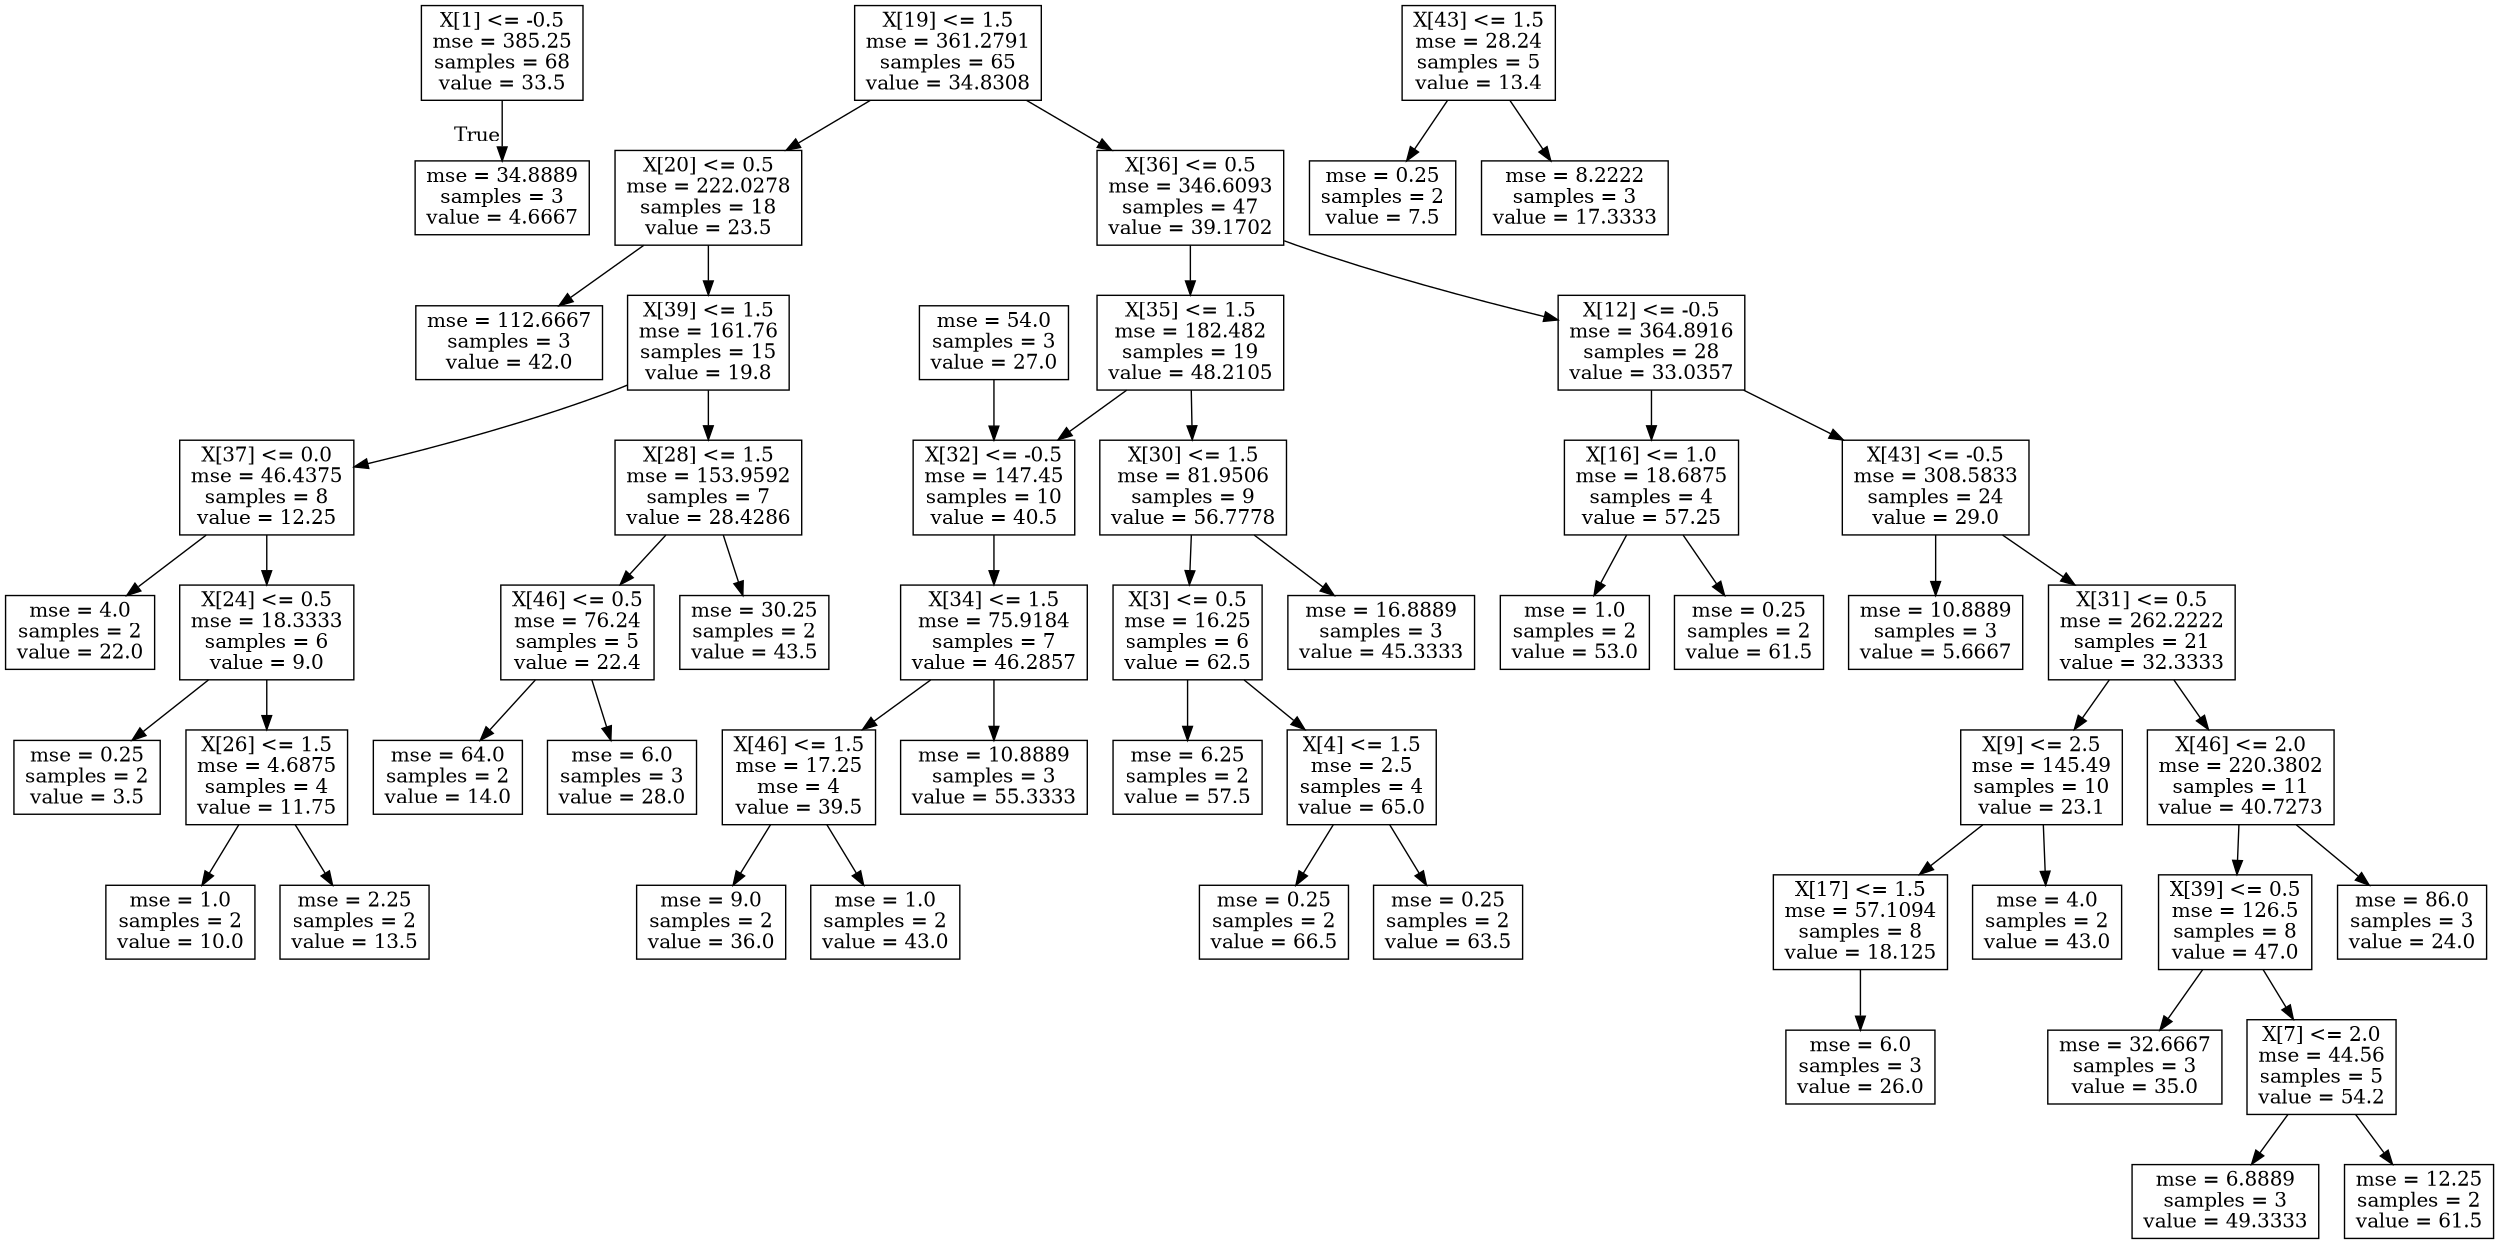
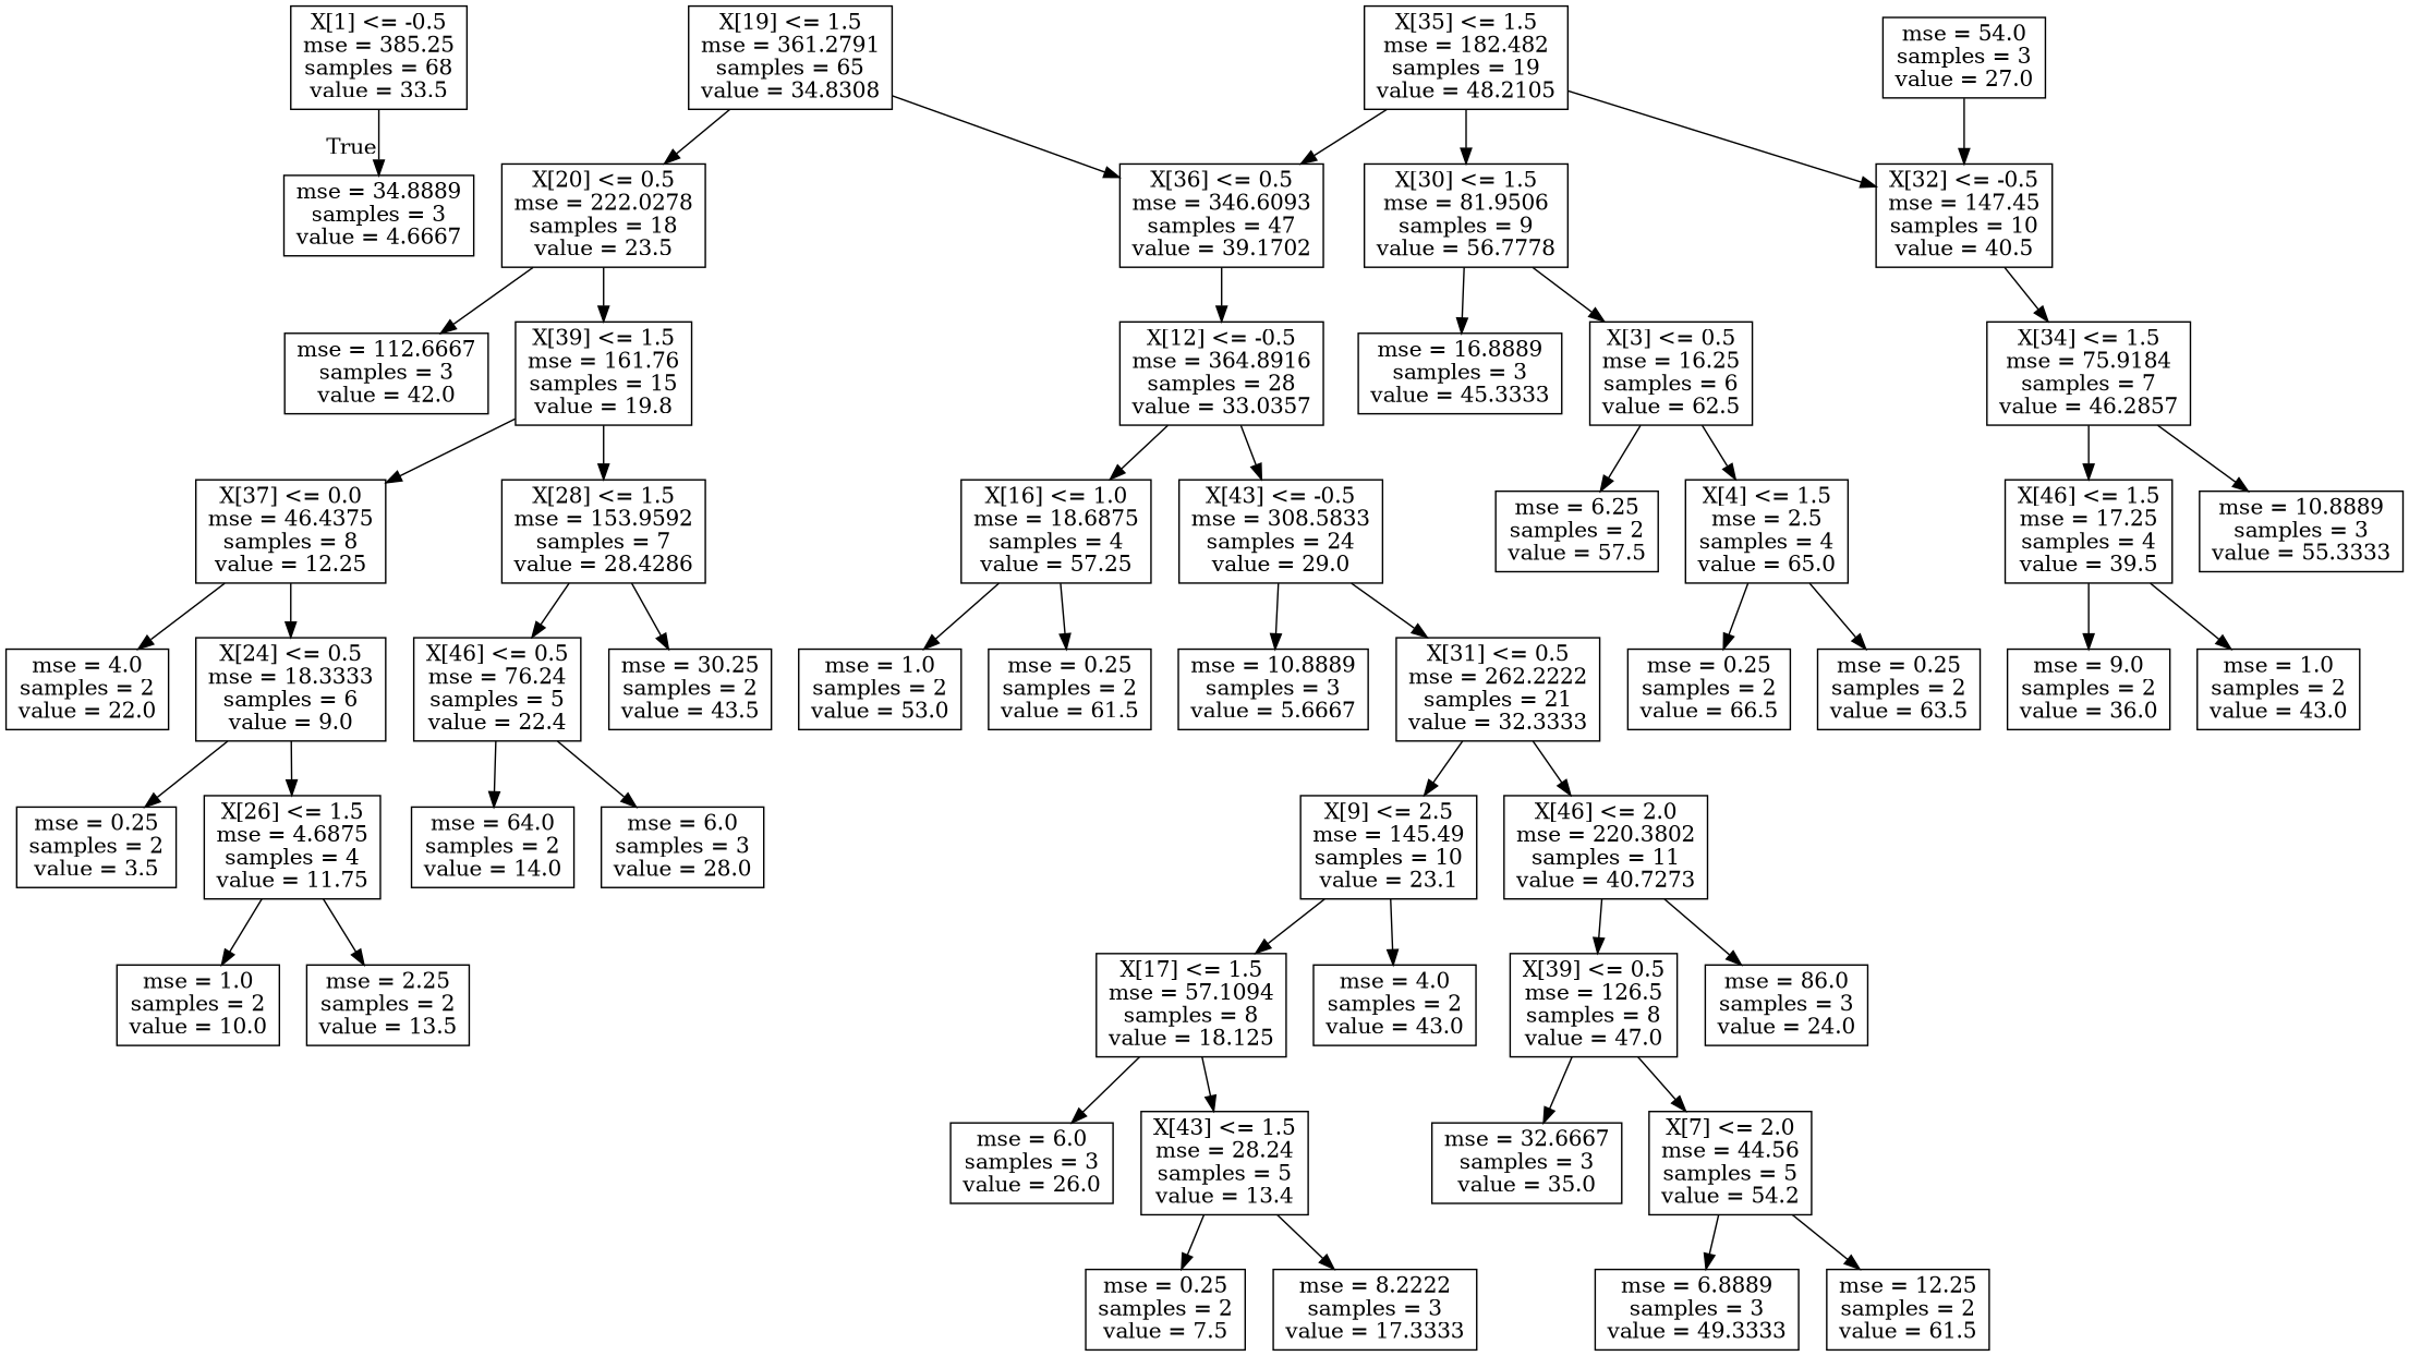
  digraph {
    node [shape=box]
    n1 [label="X[1] <= -0.5\nmse = 385.25\nsamples = 68\nvalue = 33.5"]
    n2 [label="mse = 34.8889\nsamples = 3\nvalue = 4.6667"]
    n3 [label="X[19] <= 1.5\nmse = 361.2791\nsamples = 65\nvalue = 34.8308"]
    n4 [label="X[20] <= 0.5\nmse = 222.0278\nsamples = 18\nvalue = 23.5"]
    n5 [label="X[36] <= 0.5\nmse = 346.6093\nsamples = 47\nvalue = 39.1702"]
    n6 [label="mse = 112.6667\nsamples = 3\nvalue = 42.0"]
    n7 [label="X[39] <= 1.5\nmse = 161.76\nsamples = 15\nvalue = 19.8"]
    n8 [label="X[35] <= 1.5\nmse = 182.482\nsamples = 19\nvalue = 48.2105"]
    n9 [label="X[12] <= -0.5\nmse = 364.8916\nsamples = 28\nvalue = 33.0357"]
    n10 [label="X[37] <= 0.0\nmse = 46.4375\nsamples = 8\nvalue = 12.25"]
    n11 [label="X[28] <= 1.5\nmse = 153.9592\nsamples = 7\nvalue = 28.4286"]
    n12 [label="mse = 4.0\nsamples = 2\nvalue = 22.0"]
    n13 [label="X[24] <= 0.5\nmse = 18.3333\nsamples = 6\nvalue = 9.0"]
    n14 [label="X[46] <= 0.5\nmse = 76.24\nsamples = 5\nvalue = 22.4"]
    n15 [label="mse = 30.25\nsamples = 2\nvalue = 43.5"]
    n16 [label="mse = 0.25\nsamples = 2\nvalue = 3.5"]
    n17 [label="X[26] <= 1.5\nmse = 4.6875\nsamples = 4\nvalue = 11.75"]
    n18 [label="mse = 1.0\nsamples = 2\nvalue = 10.0"]
    n19 [label="mse = 2.25\nsamples = 2\nvalue = 13.5"]
    n20 [label="mse = 64.0\nsamples = 2\nvalue = 14.0"]
    n21 [label="mse = 6.0\nsamples = 3\nvalue = 28.0"]
    n22 [label="X[32] <= -0.5\nmse = 147.45\nsamples = 10\nvalue = 40.5"]
    n23 [label="X[30] <= 1.5\nmse = 81.9506\nsamples = 9\nvalue = 56.7778"]
    n24 [label="X[16] <= 1.0\nmse = 18.6875\nsamples = 4\nvalue = 57.25"]
    n25 [label="X[43] <= -0.5\nmse = 308.5833\nsamples = 24\nvalue = 29.0"]
    n26 [label="X[34] <= 1.5\nmse = 75.9184\nsamples = 7\nvalue = 46.2857"]
    n27 [label="X[3] <= 0.5\nmse = 16.25\nsamples = 6\nvalue = 62.5"]
    n28 [label="mse = 16.8889\nsamples = 3\nvalue = 45.3333"]
    n29 [label="mse = 54.0\nsamples = 3\nvalue = 27.0"]
-   n30 [label="X[46] <= 1.5\nmse = 17.25\nmse = 4\nvalue = 39.5"]
+   n30 [label="X[46] <= 1.5\nmse = 17.25\nsamples = 4\nvalue = 39.5"]
    n31 [label="mse = 10.8889\nsamples = 3\nvalue = 55.3333"]
    n32 [label="mse = 9.0\nsamples = 2\nvalue = 36.0"]
    n33 [label="mse = 1.0\nsamples = 2\nvalue = 43.0"]
    n34 [label="mse = 6.25\nsamples = 2\nvalue = 57.5"]
    n35 [label="X[4] <= 1.5\nmse = 2.5\nsamples = 4\nvalue = 65.0"]
    n36 [label="mse = 0.25\nsamples = 2\nvalue = 66.5"]
    n37 [label="mse = 0.25\nsamples = 2\nvalue = 63.5"]
    n38 [label="mse = 1.0\nsamples = 2\nvalue = 53.0"]
    n39 [label="mse = 0.25\nsamples = 2\nvalue = 61.5"]
    n40 [label="mse = 10.8889\nsamples = 3\nvalue = 5.6667"]
    n41 [label="X[31] <= 0.5\nmse = 262.2222\nsamples = 21\nvalue = 32.3333"]
    n42 [label="X[9] <= 2.5\nmse = 145.49\nsamples = 10\nvalue = 23.1"]
    n43 [label="X[46] <= 2.0\nmse = 220.3802\nsamples = 11\nvalue = 40.7273"]
    n44 [label="X[17] <= 1.5\nmse = 57.1094\nsamples = 8\nvalue = 18.125"]
    n45 [label="mse = 4.0\nsamples = 2\nvalue = 43.0"]
    n46 [label="X[39] <= 0.5\nmse = 126.5\nsamples = 8\nvalue = 47.0"]
    n47 [label="mse = 86.0\nsamples = 3\nvalue = 24.0"]
    n48 [label="mse = 6.0\nsamples = 3\nvalue = 26.0"]
    n49 [label="X[43] <= 1.5\nmse = 28.24\nsamples = 5\nvalue = 13.4"]
    n50 [label="mse = 0.25\nsamples = 2\nvalue = 7.5"]
    n51 [label="mse = 8.2222\nsamples = 3\nvalue = 17.3333"]
    n52 [label="mse = 32.6667\nsamples = 3\nvalue = 35.0"]
    n53 [label="X[7] <= 2.0\nmse = 44.56\nsamples = 5\nvalue = 54.2"]
    n54 [label="mse = 6.8889\nsamples = 3\nvalue = 49.3333"]
    n55 [label="mse = 12.25\nsamples = 2\nvalue = 61.5"]
    n1 -> n2 [headlabel=True labelangle=45 labeldistance=2.5]
    n3 -> n4
    n3 -> n5
    n4 -> n6
    n4 -> n7
-   n5 -> n8
+   n8 -> n5
    n5 -> n9
    n7 -> n10
    n7 -> n11
    n8 -> n22
    n8 -> n23
    n9 -> n24
    n9 -> n25
    n10 -> n12
    n10 -> n13
    n11 -> n14
    n11 -> n15
    n13 -> n16
    n13 -> n17
    n14 -> n20
    n14 -> n21
    n17 -> n18
    n17 -> n19
    n22 -> n26
    n23 -> n27
    n23 -> n28
    n24 -> n38
    n24 -> n39
    n25 -> n40
    n25 -> n41
    n26 -> n30
    n26 -> n31
    n27 -> n34
    n27 -> n35
    n29 -> n22
    n30 -> n32
    n30 -> n33
    n35 -> n36
    n35 -> n37
    n41 -> n42
    n41 -> n43
    n42 -> n44
    n42 -> n45
    n43 -> n46
    n43 -> n47
    n44 -> n48
+   n44 -> n49
    n46 -> n52
    n46 -> n53
    n49 -> n50
    n49 -> n51
    n53 -> n54
    n53 -> n55
  }
